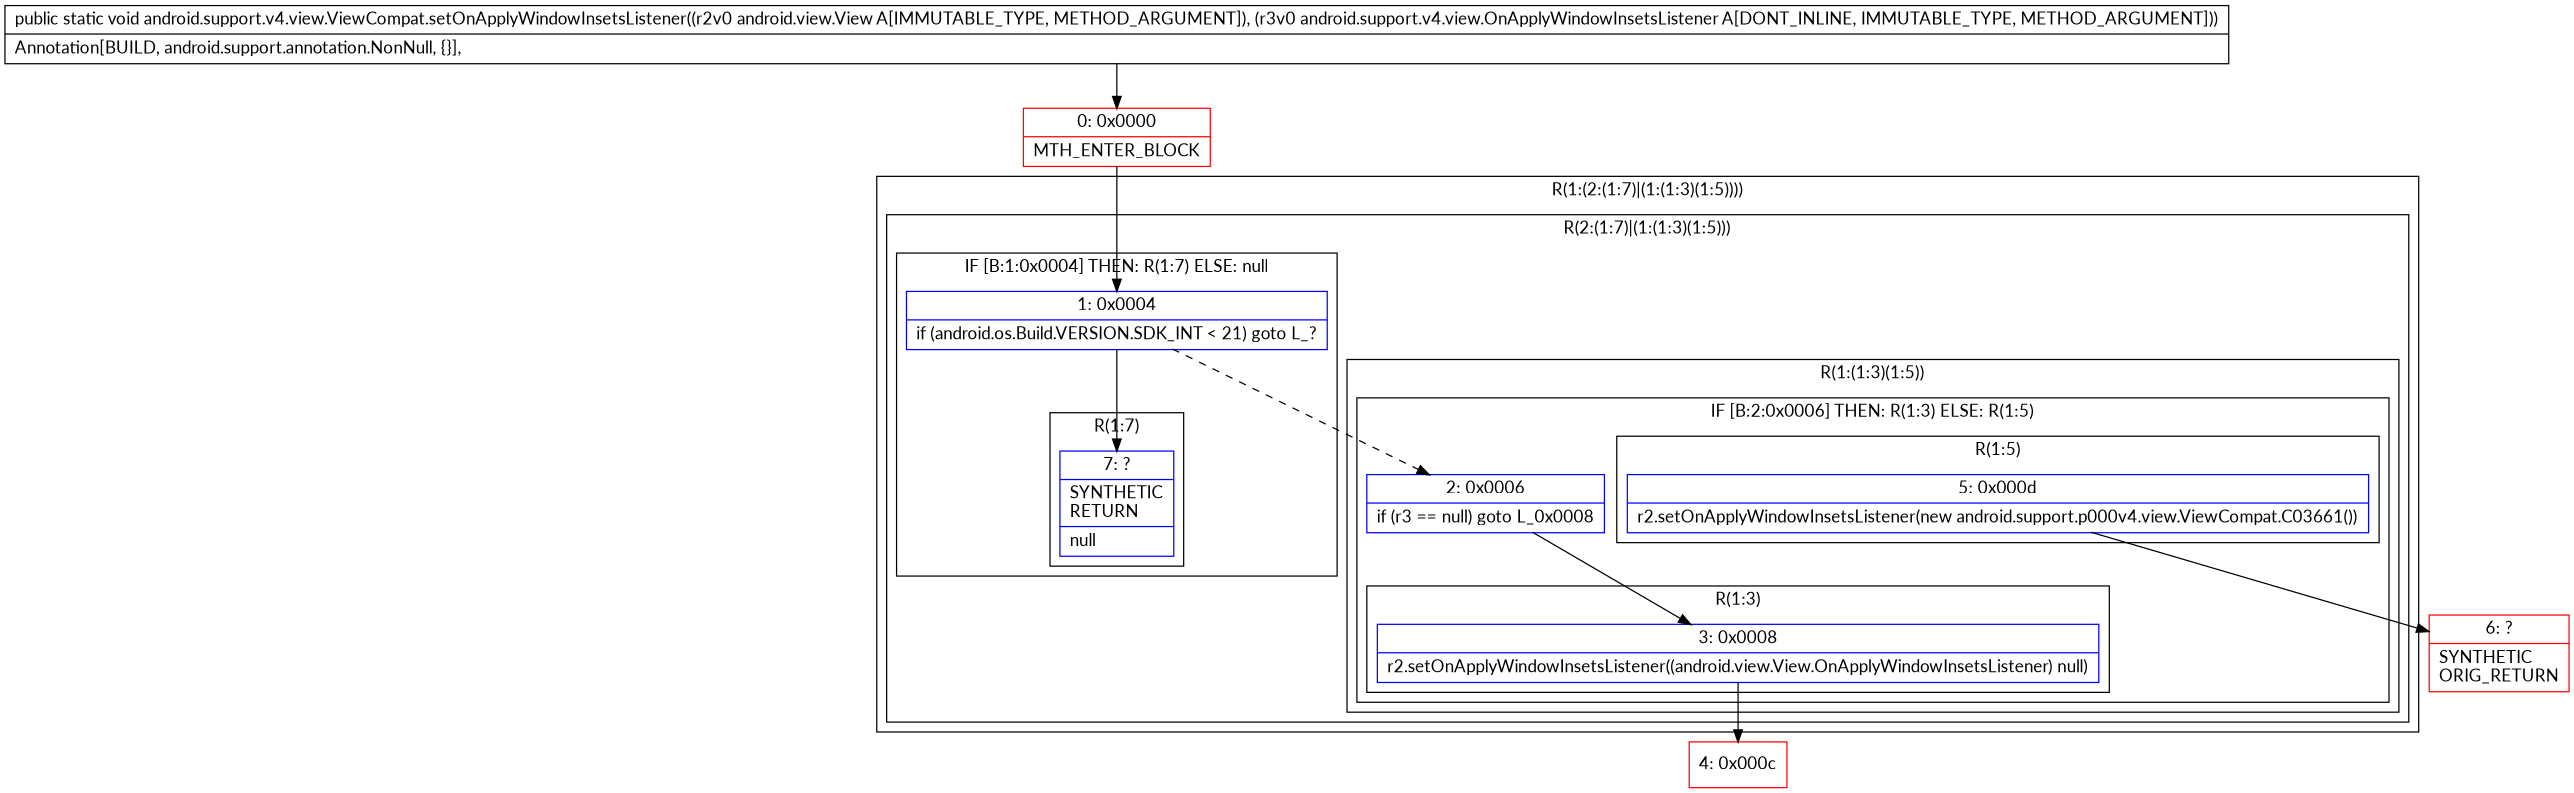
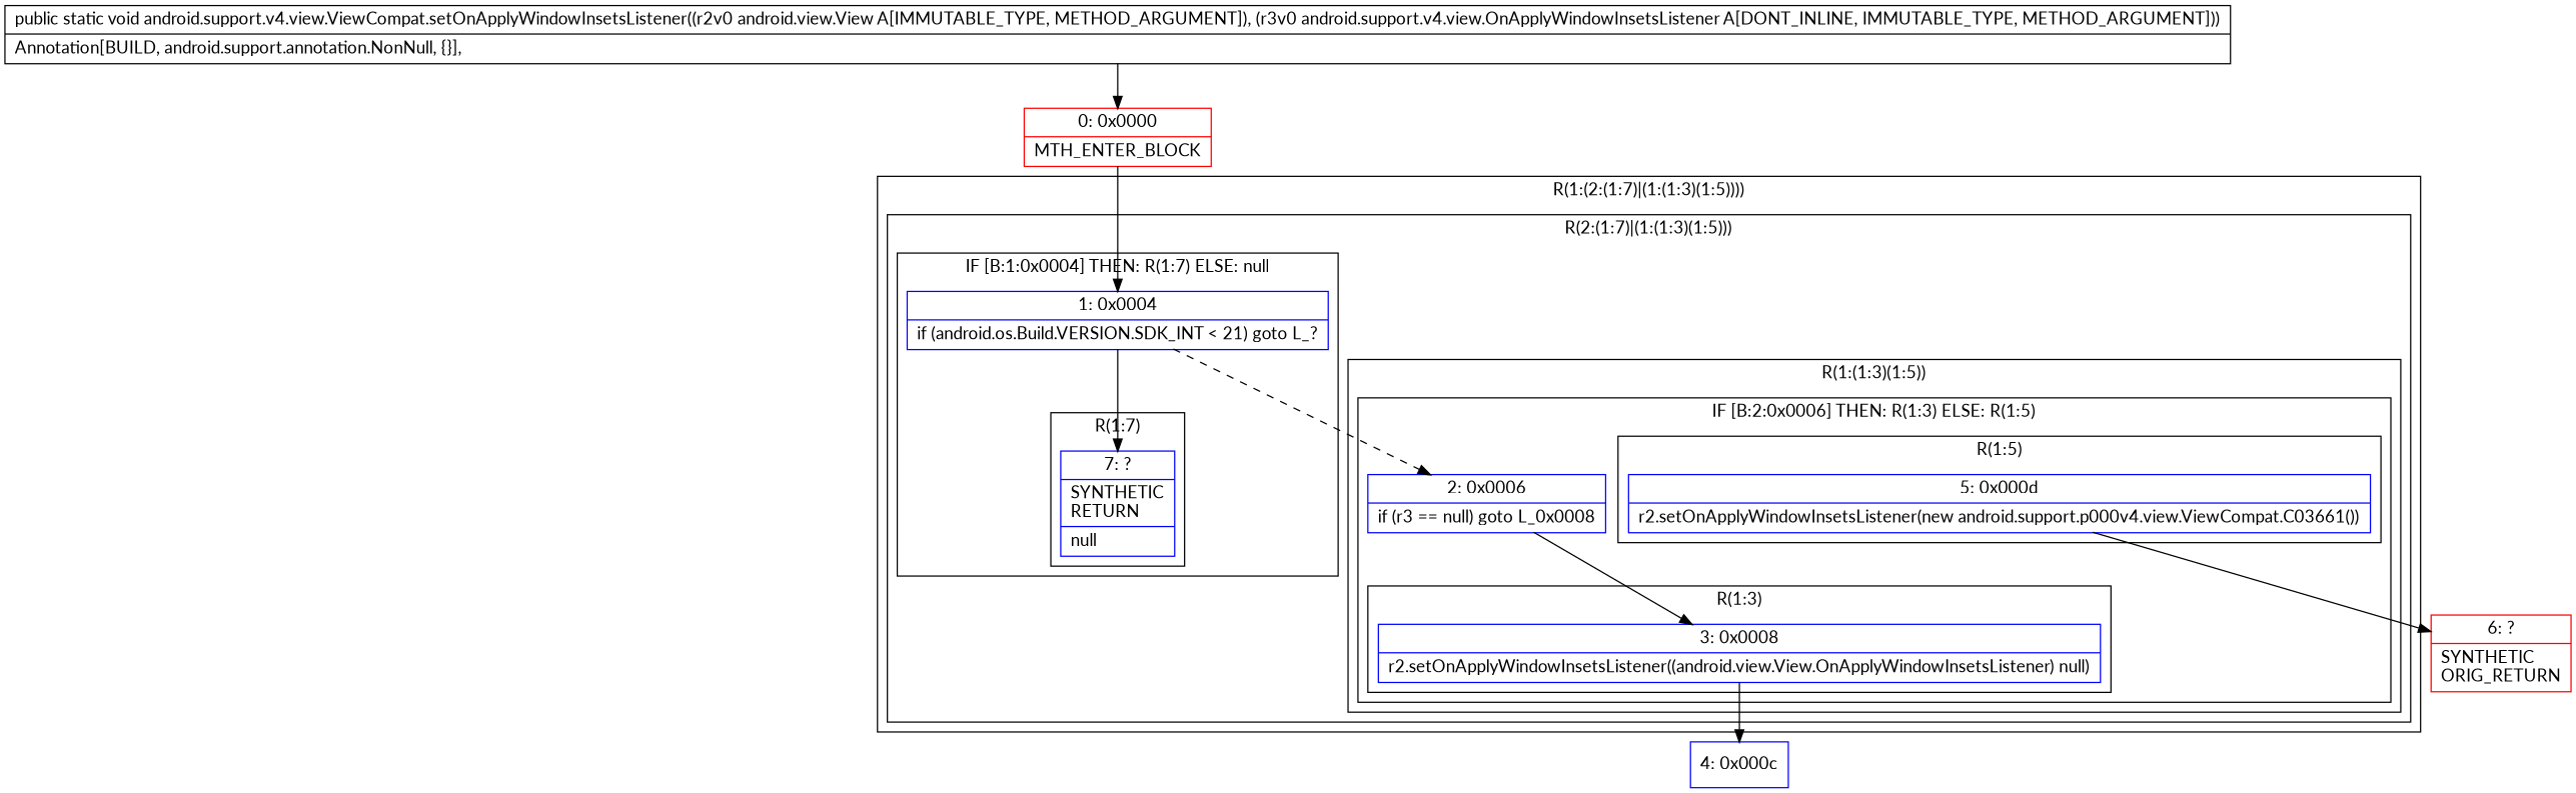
  digraph {
    fontname=Lato
    node [color=blue fontname=Lato shape=record]
    edge [fontname=Lato]
    n1 [label="{7\:\ ?|SYNTHETIC\lRETURN\l|null\l}"]
    n2 [label="{1\:\ 0x0004|if (android.os.Build.VERSION.SDK_INT \< 21) goto L_?\l}"]
    n3 [label="{3\:\ 0x0008|r2.setOnApplyWindowInsetsListener((android.view.View.OnApplyWindowInsetsListener) null)\l}"]
    n4 [label="{5\:\ 0x000d|r2.setOnApplyWindowInsetsListener(new android.support.p000v4.view.ViewCompat.C03661())\l}"]
    n5 [label="{2\:\ 0x0006|if (r3 == null) goto L_0x0008\l}"]
-   n6 [color=red label="{4\:\ 0x000c}"]
+   n6 [label="{4\:\ 0x000c}"]
    n7 [color=red label="{6\:\ ?|SYNTHETIC\lORIG_RETURN\l}"]
    n8 [color=red label="{0\:\ 0x0000|MTH_ENTER_BLOCK\l}"]
    n9 [label="{public static void android.support.v4.view.ViewCompat.setOnApplyWindowInsetsListener((r2v0 android.view.View A[IMMUTABLE_TYPE, METHOD_ARGUMENT]), (r3v0 android.support.v4.view.OnApplyWindowInsetsListener A[DONT_INLINE, IMMUTABLE_TYPE, METHOD_ARGUMENT]))  | Annotation[BUILD, android.support.annotation.NonNull, \{\}], \l}" color=""]
    subgraph cluster_1 {
      label="R(1:(2:(1:7)|(1:(1:3)(1:5))))"
      subgraph cluster_2 {
        label="R(2:(1:7)|(1:(1:3)(1:5)))"
        subgraph cluster_3 {
          label="IF [B:1:0x0004] THEN: R(1:7) ELSE: null"
          n2
          subgraph cluster_4 {
            label="R(1:7)"
            n1
          }
        }
        subgraph cluster_5 {
          label="R(1:(1:3)(1:5))"
          subgraph cluster_6 {
            label="IF [B:2:0x0006] THEN: R(1:3) ELSE: R(1:5)"
            n5
            subgraph cluster_7 {
              label="R(1:3)"
              n3
            }
            subgraph cluster_8 {
              label="R(1:5)"
              n4
            }
          }
        }
      }
    }
    n2 -> n1
    n2 -> n5 [style=dashed]
    n3 -> n6
    n4 -> n7
    n5 -> n3
    n8 -> n2
    n9 -> n8
  }
